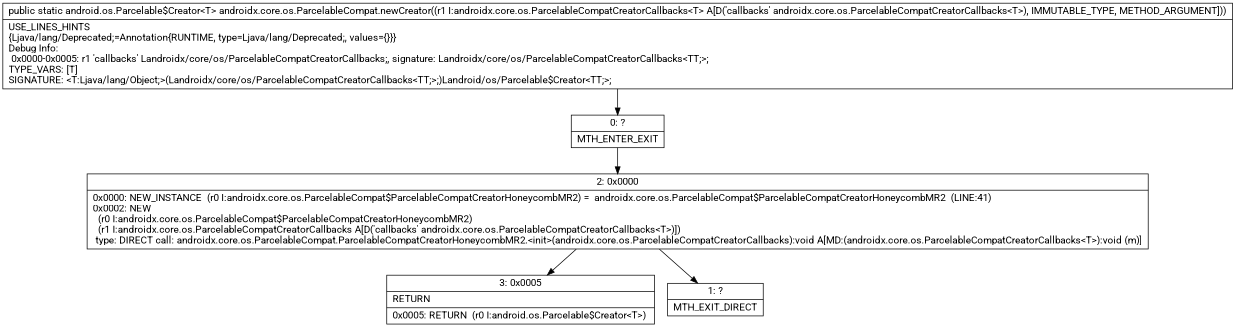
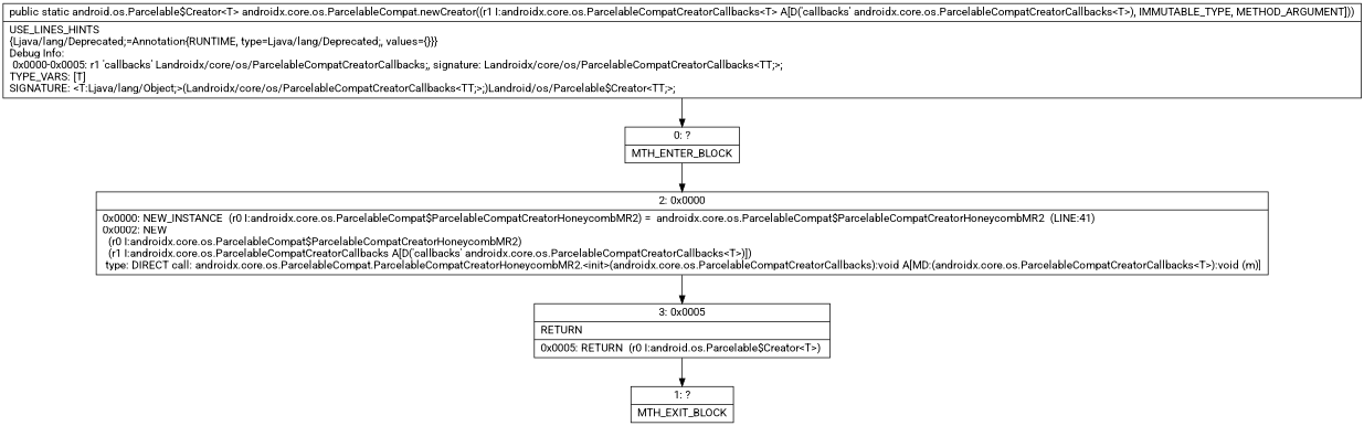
  digraph {
    fontname=Roboto
    node [fontname=Roboto shape=record]
    edge [fontname=Roboto]
-   n1 [label="{0\:\ ?|MTH_ENTER_EXIT\l}"]
+   n1 [label="{0\:\ ?|MTH_ENTER_BLOCK\l}"]
    n2 [label="{2\:\ 0x0000|0x0000: NEW_INSTANCE  (r0 I:androidx.core.os.ParcelableCompat$ParcelableCompatCreatorHoneycombMR2) =  androidx.core.os.ParcelableCompat$ParcelableCompatCreatorHoneycombMR2  (LINE:41)\l0x0002: NEW  \l  (r0 I:androidx.core.os.ParcelableCompat$ParcelableCompatCreatorHoneycombMR2)\l  (r1 I:androidx.core.os.ParcelableCompatCreatorCallbacks A[D('callbacks' androidx.core.os.ParcelableCompatCreatorCallbacks\<T\>)])\l type: DIRECT call: androidx.core.os.ParcelableCompat.ParcelableCompatCreatorHoneycombMR2.\<init\>(androidx.core.os.ParcelableCompatCreatorCallbacks):void A[MD:(androidx.core.os.ParcelableCompatCreatorCallbacks\<T\>):void (m)]\l}"]
    n3 [label="{3\:\ 0x0005|RETURN\l|0x0005: RETURN  (r0 I:android.os.Parcelable$Creator\<T\>) \l}"]
-   n4 [label="{1\:\ ?|MTH_EXIT_DIRECT\l}"]
+   n4 [label="{1\:\ ?|MTH_EXIT_BLOCK\l}"]
    n5 [label="{public static android.os.Parcelable$Creator\<T\> androidx.core.os.ParcelableCompat.newCreator((r1 I:androidx.core.os.ParcelableCompatCreatorCallbacks\<T\> A[D('callbacks' androidx.core.os.ParcelableCompatCreatorCallbacks\<T\>), IMMUTABLE_TYPE, METHOD_ARGUMENT]))  | USE_LINES_HINTS\l\{Ljava\/lang\/Deprecated;=Annotation\{RUNTIME, type=Ljava\/lang\/Deprecated;, values=\{\}\}\}\lDebug Info:\l  0x0000\-0x0005: r1 'callbacks' Landroidx\/core\/os\/ParcelableCompatCreatorCallbacks;, signature: Landroidx\/core\/os\/ParcelableCompatCreatorCallbacks\<TT;\>;\lTYPE_VARS: [T]\lSIGNATURE: \<T:Ljava\/lang\/Object;\>(Landroidx\/core\/os\/ParcelableCompatCreatorCallbacks\<TT;\>;)Landroid\/os\/Parcelable$Creator\<TT;\>;\l}"]
    n1 -> n2
    n2 -> n3
-   n2 -> n4
+   n3 -> n4
    n5 -> n1
  }
